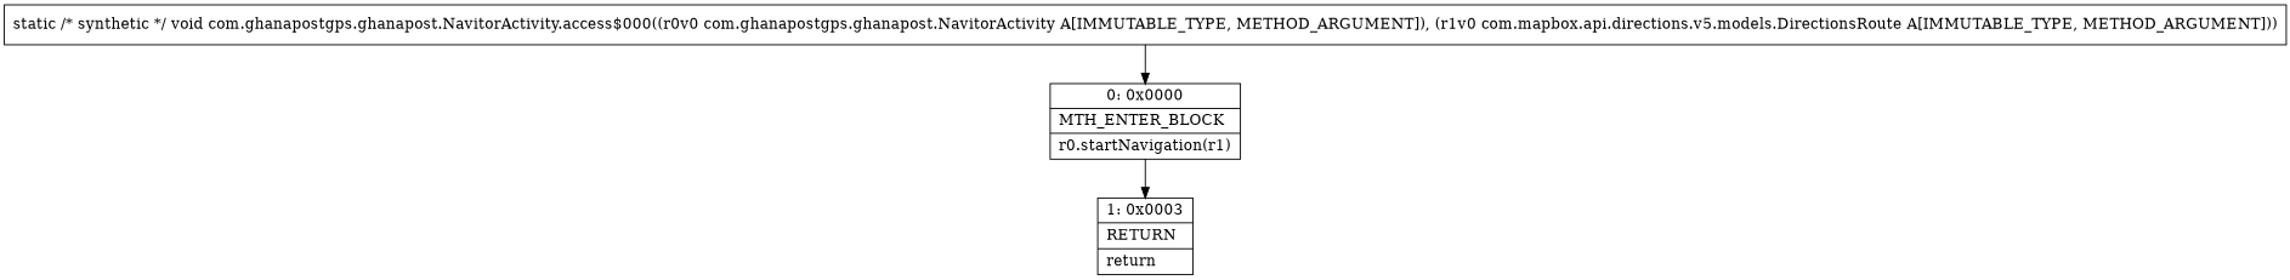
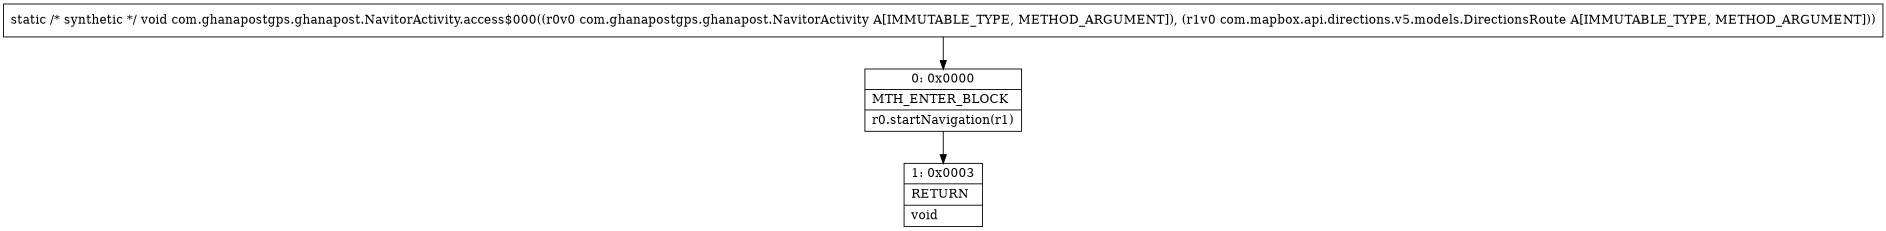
  digraph {
    fontname="DejaVu Serif"
    node [shape=record fontname="DejaVu Serif"]
    edge [fontname="DejaVu Serif"]
    n1 [label="{0\:\ 0x0000|MTH_ENTER_BLOCK\l|r0.startNavigation(r1)\l}"]
-   n2 [label="{1\:\ 0x0003|RETURN\l|return\l}"]
+   n2 [label="{1\:\ 0x0003|RETURN\l|void\l}"]
    n3 [label="{static \/* synthetic *\/ void com.ghanapostgps.ghanapost.NavitorActivity.access$000((r0v0 com.ghanapostgps.ghanapost.NavitorActivity A[IMMUTABLE_TYPE, METHOD_ARGUMENT]), (r1v0 com.mapbox.api.directions.v5.models.DirectionsRoute A[IMMUTABLE_TYPE, METHOD_ARGUMENT])) }"]
    n1 -> n2
    n3 -> n1
  }
